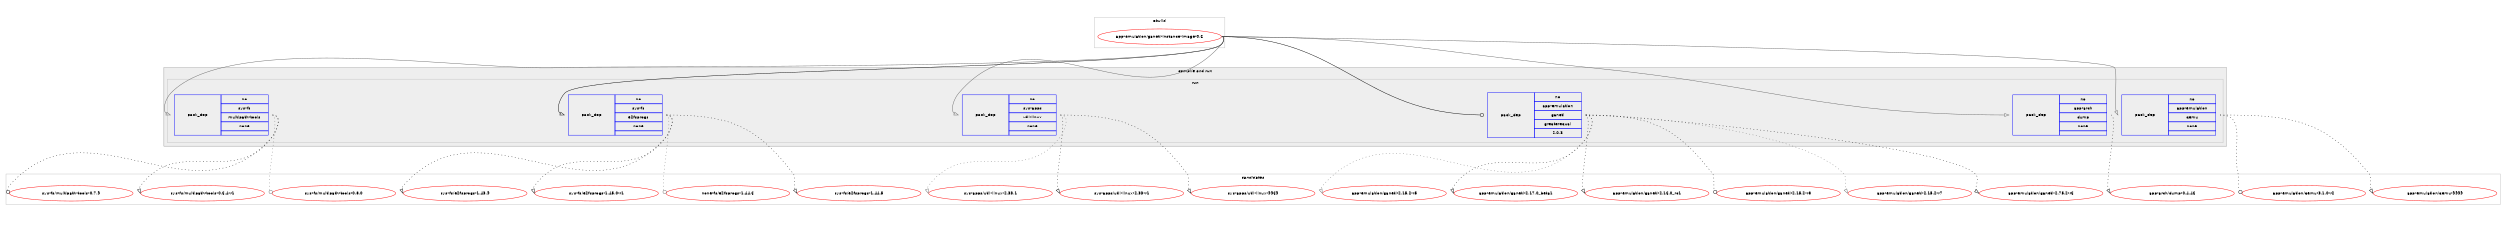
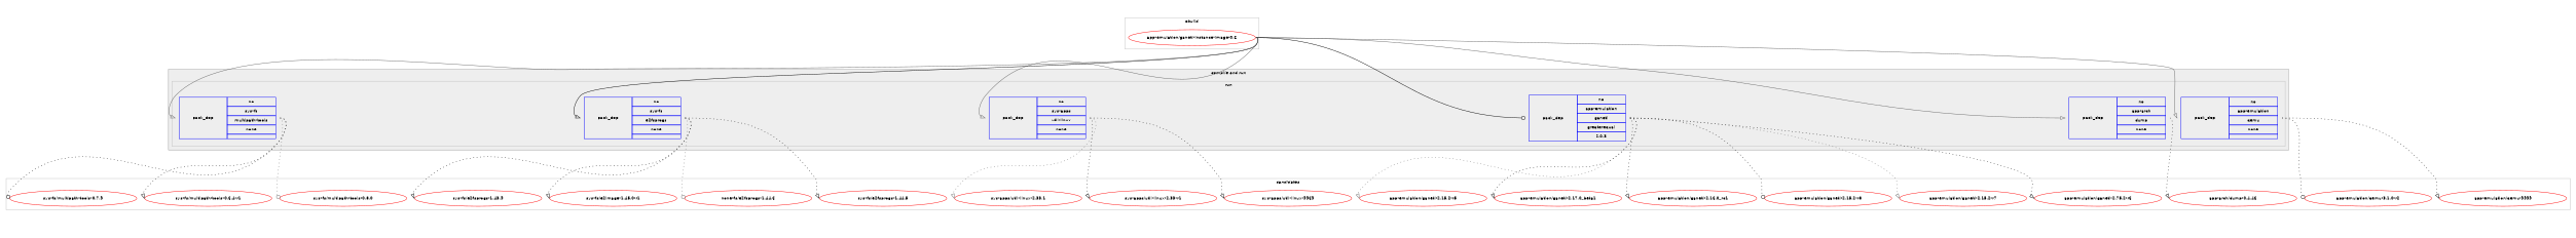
  digraph {
    compound=true
    concentrate=true
    fontname=Helvetica
    fontsize=10
    newrank=true
    rankdir=TB
    ranksep=1.5
    node [color=red fontname=Helvetica fontsize=10]
    edge [arrowhead=onormal color=black headport=w style=dotted tailport=e weight=100]
    n1 [label="app-emulation/ganeti-instance-image-0.6" width=4]
    n2 [color=blue label=<<TABLE BORDER="0" CELLBORDER="1" CELLSPACING="0" CELLPADDING="4" WIDTH="220"><TR><TD ROWSPAN="6" CELLPADDING="30">pack_dep</TD></TR><TR><TD WIDTH="110">no</TD></TR><TR><TD>app-emulation</TD></TR><TR><TD>qemu</TD></TR><TR><TD>none</TD></TR><TR><TD></TD></TR></TABLE>> shape=none]
    n3 [color=blue label=<<TABLE BORDER="0" CELLBORDER="1" CELLSPACING="0" CELLPADDING="4" WIDTH="220"><TR><TD ROWSPAN="6" CELLPADDING="30">pack_dep</TD></TR><TR><TD WIDTH="110">no</TD></TR><TR><TD>app-arch</TD></TR><TR><TD>dump</TD></TR><TR><TD>none</TD></TR><TR><TD></TD></TR></TABLE>> shape=none]
    n4 [color=blue label=<<TABLE BORDER="0" CELLBORDER="1" CELLSPACING="0" CELLPADDING="4" WIDTH="220"><TR><TD ROWSPAN="6" CELLPADDING="30">pack_dep</TD></TR><TR><TD WIDTH="110">no</TD></TR><TR><TD>app-emulation</TD></TR><TR><TD>ganeti</TD></TR><TR><TD>greaterequal</TD></TR><TR><TD>2.0.3</TD></TR></TABLE>> shape=none]
    n5 [color=blue label=<<TABLE BORDER="0" CELLBORDER="1" CELLSPACING="0" CELLPADDING="4" WIDTH="220"><TR><TD ROWSPAN="6" CELLPADDING="30">pack_dep</TD></TR><TR><TD WIDTH="110">no</TD></TR><TR><TD>sys-apps</TD></TR><TR><TD>util-linux</TD></TR><TR><TD>none</TD></TR><TR><TD></TD></TR></TABLE>> shape=none]
    n6 [color=blue label=<<TABLE BORDER="0" CELLBORDER="1" CELLSPACING="0" CELLPADDING="4" WIDTH="220"><TR><TD ROWSPAN="6" CELLPADDING="30">pack_dep</TD></TR><TR><TD WIDTH="110">no</TD></TR><TR><TD>sys-fs</TD></TR><TR><TD>e2fsprogs</TD></TR><TR><TD>none</TD></TR><TR><TD></TD></TR></TABLE>> shape=none]
    n7 [color=blue label=<<TABLE BORDER="0" CELLBORDER="1" CELLSPACING="0" CELLPADDING="4" WIDTH="220"><TR><TD ROWSPAN="6" CELLPADDING="30">pack_dep</TD></TR><TR><TD WIDTH="110">no</TD></TR><TR><TD>sys-fs</TD></TR><TR><TD>multipath-tools</TD></TR><TR><TD>none</TD></TR><TR><TD></TD></TR></TABLE>> shape=none]
    n8 [label="app-arch/dump-0.4.46" width=4]
    n9 [label="app-emulation/ganeti-2.15.2-r5" width=4]
    n10 [label="app-emulation/ganeti-2.75.2-r6" width=4]
    n11 [label="app-emulation/ganeti-2.15.2-r7" width=4]
    n12 [label="app-emulation/ganeti-2.15.2-r8" width=4]
    n13 [label="app-emulation/ganeti-2.16.0_rc1" width=4]
    n14 [label="app-emulation/ganeti-2.17.0_beta1" width=4]
    n15 [label="app-emulation/qemu-3.1.0-r2" width=4]
    n16 [label="app-emulation/qemu-9999" width=4]
    n17 [label="sys-apps/util-linux-2.33-r1" width=4]
    n18 [label="sys-apps/util-linux-2.33.1" width=4]
    n19 [label="sys-apps/util-linux-9969" width=4]
    n20 [label="sys-fs/e2fsprogs-1.43.9" width=4]
    n21 [label="sys-fs/e2fsprogs-1.44.5" width=4]
    n22 [label="none-fs/e2fsprogs-1.44.6" width=4]
-   n23 [label="sys-fs/e2fsprogs-1.45.0-r1" width=4]
+   n23 [label="sys-fs/e2image-1.45.0-r1" width=4]
    n24 [label="sys-fs/multipath-tools-0.6.4-r1" width=4]
    n25 [label="sys-fs/multipath-tools-0.7.9" width=4]
    n26 [label="sys-fs/multipath-tools-0.8.0" width=4]
    subgraph cluster_1 {
      color=gray
      label=<<i>ebuild</i>>
      rank=same
      n1
    }
    subgraph cluster_2 {
      color=gray
      label=<<i>dependencies</i>>
      subgraph cluster_3 {
        color=gray
        fillcolor="#eeeeee"
        label=<<i>compile</i>>
        style=filled
      }
      subgraph cluster_4 {
        color=gray
        fillcolor="#eeeeee"
        label=<<i>compile and run</i>>
        style=filled
      }
      subgraph cluster_5 {
        color=gray
        fillcolor="#eeeeee"
        label=<<i>run</i>>
        style=filled
        subgraph sub_6 {
          color=gray
          fillcolor="#eeeeee"
          label=<<i>run</i>>
          style=filled
          n2
        }
        subgraph sub_7 {
          color=gray
          fillcolor="#eeeeee"
          label=<<i>run</i>>
          style=filled
          n3
        }
        subgraph sub_8 {
          color=gray
          fillcolor="#eeeeee"
          label=<<i>run</i>>
          style=filled
          n4
        }
        subgraph sub_9 {
          color=gray
          fillcolor="#eeeeee"
          label=<<i>run</i>>
          style=filled
          n5
        }
        subgraph sub_10 {
          color=gray
          fillcolor="#eeeeee"
          label=<<i>run</i>>
          style=filled
          n6
        }
        subgraph sub_11 {
          color=gray
          fillcolor="#eeeeee"
          label=<<i>run</i>>
          style=filled
          n7
        }
      }
    }
    subgraph cluster_12 {
      color=gray
      label=<<i>candidates</i>>
      rank=same
      subgraph sub_13 {
        color=black
        label=<<i>candidates</i>>
        nodesep=1
        rank=same
        n8
      }
      subgraph sub_14 {
        color=black
        label=<<i>candidates</i>>
        nodesep=1
        rank=same
        n9
        n10
        n11
        n12
        n13
        n14
      }
      subgraph sub_15 {
        color=black
        label=<<i>candidates</i>>
        nodesep=1
        rank=same
        n15
        n16
      }
      subgraph sub_16 {
        color=black
        label=<<i>candidates</i>>
        nodesep=1
        rank=same
        n17
        n18
        n19
      }
      subgraph sub_17 {
        color=black
        label=<<i>candidates</i>>
        nodesep=1
        rank=same
        n20
        n21
        n22
        n23
      }
      subgraph sub_18 {
        color=black
        label=<<i>candidates</i>>
        nodesep=1
        rank=same
        n24
        n25
        n26
      }
    }
    n1 -> n2 [color=gray40 style=solid weight=20]
    n1 -> n3 [color=gray40 style=solid weight=20]
    n1 -> n4 [arrowhead=odot style=solid weight=20]
    n1 -> n5 [color=gray40 style=solid weight=20]
    n1 -> n6 [style=solid weight=20]
    n1 -> n7 [color=gray40 style=solid weight=20]
    n2 -> n15 [arrowhead=odot]
    n2 -> n16
    n3 -> n8
    n4 -> n9 [color=gray40]
    n4 -> n10
    n4 -> n11 [color=gray40]
    n4 -> n12 [arrowhead=odot]
    n4 -> n13
    n4 -> n14
    n5 -> n17
    n5 -> n18 [color=gray40]
    n5 -> n19
    n6 -> n20
    n6 -> n21
    n6 -> n22 [arrowhead=odot color=gray40]
    n6 -> n23
    n7 -> n24
    n7 -> n25 [arrowhead=odot]
    n7 -> n26 [arrowhead=odot color=gray40]
  }
